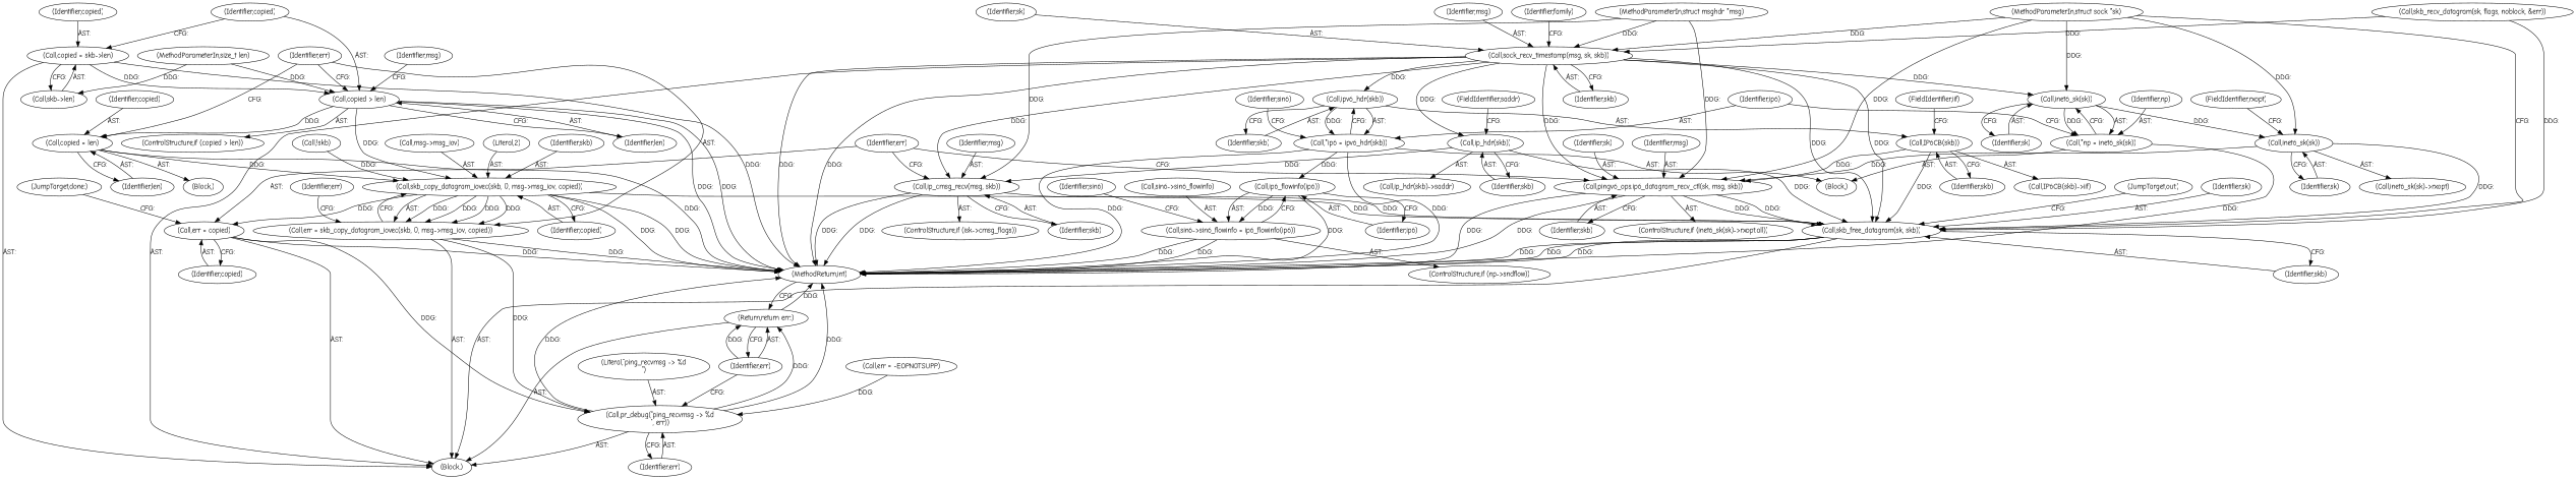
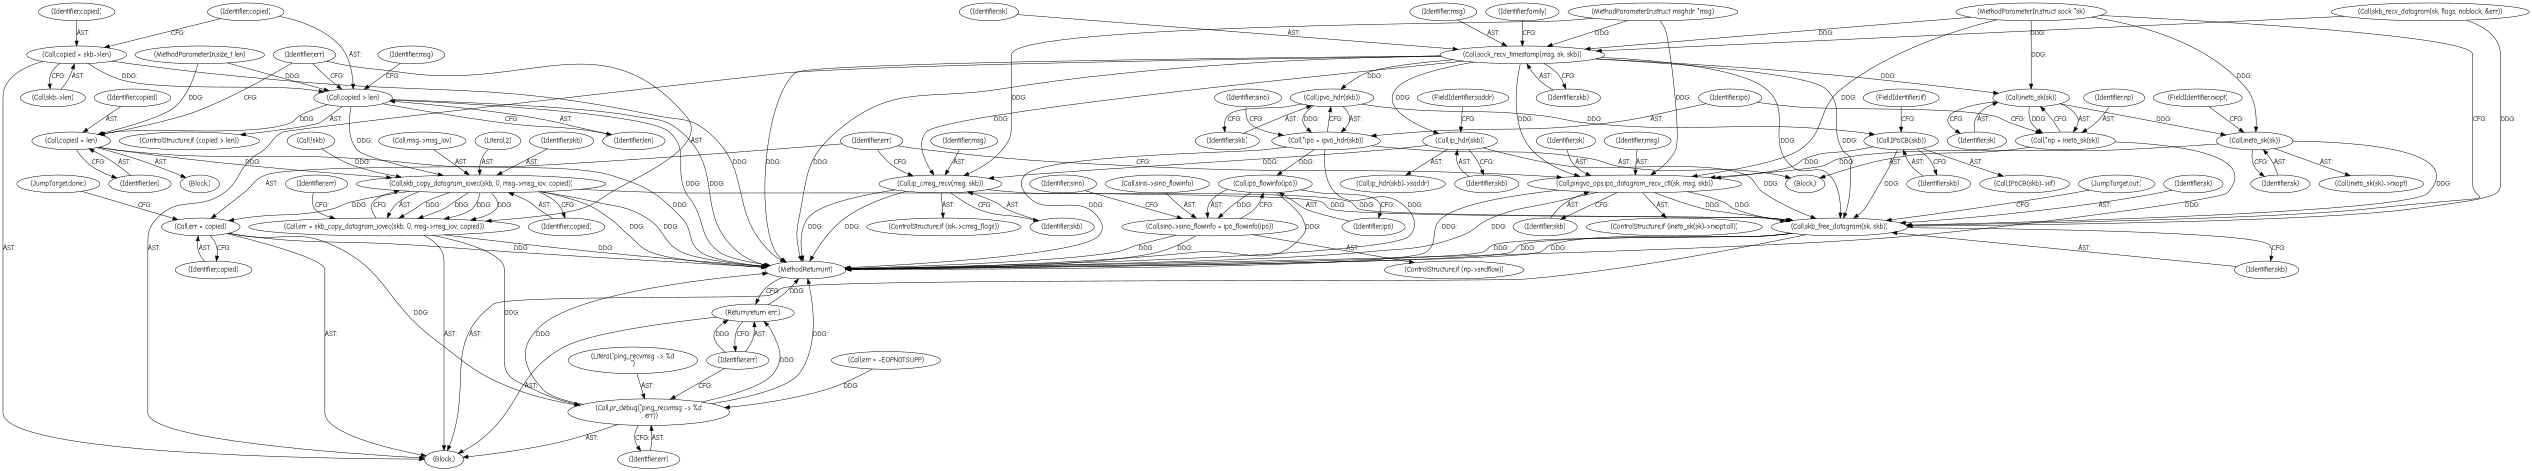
  digraph {
    fontname="Comic Neue"
    node [fontname="Comic Neue"]
    edge [fontname="Comic Neue"]
    n1 [label="(Call,copied = skb->len)"]
    n2 [label="(Call,copied > len)"]
    n3 [label="(MethodReturn,int)"]
    n4 [label="(Block,)"]
    n5 [label="(Call,skb->len)"]
    n6 [label="(Call,copied = len)"]
    n7 [label="(Call,skb_copy_datagram_iovec(skb, 0, msg->msg_iov, copied))"]
    n8 [label="(Identifier,len)"]
    n9 [label="(ControlStructure,if (copied > len))"]
    n10 [label="(Return,return err;)"]
    n11 [label="(Block,)"]
    n12 [label="(Identifier,len)"]
    n13 [label="(Call,err = skb_copy_datagram_iovec(skb, 0, msg->msg_iov, copied))"]
    n14 [label="(Call,skb_free_datagram(sk, skb))"]
    n15 [label="(Call,err = copied)"]
    n16 [label="(Identifier,copied)"]
    n17 [label="(Call,pr_debug(\"ping_recvmsg -> %d\n\", err))"]
    n18 [label="(Call,sock_recv_timestamp(msg, sk, skb))"]
    n19 [label="(Call,ip_hdr(skb))"]
    n20 [label="(Call,ip_cmsg_recv(msg, skb))"]
    n21 [label="(Call,inet6_sk(sk))"]
    n22 [label="(Call,pingv6_ops.ip6_datagram_recv_ctl(sk, msg, skb))"]
    n23 [label="(Call,ipv6_hdr(skb))"]
    n24 [label="(Identifier,skb)"]
    n25 [label="(Identifier,skb)"]
    n26 [label="(Identifier,copied)"]
    n27 [label="(Identifier,err)"]
    n28 [label="(Identifier,err)"]
    n29 [label="(Identifier,skb)"]
    n30 [label="(Call,ip_hdr(skb)->saddr)"]
    n31 [label="(ControlStructure,if (isk->cmsg_flags))"]
    n32 [label="(Identifier,skb)"]
    n33 [label="(Call,*np = inet6_sk(sk))"]
    n34 [label="(Call,inet6_sk(sk))"]
    n35 [label="(Identifier,sk)"]
    n36 [label="(Identifier,skb)"]
    n37 [label="(ControlStructure,if (inet6_sk(sk)->rxopt.all))"]
    n38 [label="(Call,*ip6 = ipv6_hdr(skb))"]
    n39 [label="(Call,IP6CB(skb))"]
    n40 [label="(Identifier,skb)"]
    n41 [label="(Block,)"]
    n42 [label="(Identifier,sk)"]
    n43 [label="(Call,inet6_sk(sk)->rxopt)"]
    n44 [label="(Call,ip6_flowinfo(ip6))"]
    n45 [label="(Call,IP6CB(skb)->iif)"]
    n46 [label="(Identifier,skb)"]
    n47 [label="(Call,sin6->sin6_flowinfo = ip6_flowinfo(ip6))"]
    n48 [label="(Identifier,ip6)"]
    n49 [label="(ControlStructure,if (np->sndflow))"]
    n50 [label="(Identifier,err)"]
    n51 [label="(Call,msg->msg_iov)"]
    n52 [label="(Identifier,sk)"]
    n53 [label="(Identifier,copied)"]
    n54 [label="(MethodParameterIn,struct sock *sk)"]
    n55 [label="(FieldIdentifier,rxopt)"]
    n56 [label="(Identifier,err)"]
    n57 [label="(FieldIdentifier,iif)"]
    n58 [label="(Literal,\"ping_recvmsg -> %d\n\")"]
    n59 [label="(Call,err = -EOPNOTSUPP)"]
    n60 [label="(Identifier,skb)"]
    n61 [label="(Identifier,sin6)"]
    n62 [label="(JumpTarget,done:)"]
    n63 [label="(JumpTarget,out:)"]
    n64 [label="(MethodParameterIn,size_t len)"]
    n65 [label="(Call,!skb)"]
    n66 [label="(Identifier,family)"]
    n67 [label="(Identifier,msg)"]
    n68 [label="(Identifier,err)"]
    n69 [label="(Literal,2)"]
    n70 [label="(Call,skb_recv_datagram(sk, flags, noblock, &err))"]
    n71 [label="(Identifier,copied)"]
    n72 [label="(Identifier,ip6)"]
    n73 [label="(Identifier,sk)"]
    n74 [label="(Identifier,sk)"]
    n75 [label="(Identifier,msg)"]
    n76 [label="(FieldIdentifier,saddr)"]
    n77 [label="(Identifier,np)"]
    n78 [label="(Call,sin6->sin6_flowinfo)"]
    n79 [label="(MethodParameterIn,struct msghdr *msg)"]
    n80 [label="(Identifier,sin6)"]
    n81 [label="(Identifier,msg)"]
    n82 [label="(Identifier,msg)"]
    n83 [label="(Identifier,copied)"]
    n1 -> n2 [label="DDG: "]
    n1 -> n3 [label="DDG: "]
    n1 -> n4 [label="AST: "]
    n1 -> n5 [label="CFG: "]
    n2 -> n3 [label="DDG: "]
    n2 -> n3 [label="DDG: "]
    n2 -> n6 [label="DDG: "]
    n2 -> n7 [label="DDG: "]
    n2 -> n8 [label="CFG: "]
    n2 -> n9 [label="AST: "]
    n3 -> n10 [label="CFG: "]
    n5 -> n1 [label="AST: "]
    n6 -> n3 [label="DDG: "]
    n6 -> n7 [label="DDG: "]
    n6 -> n11 [label="AST: "]
    n6 -> n12 [label="CFG: "]
    n7 -> n3 [label="DDG: "]
    n7 -> n3 [label="DDG: "]
    n7 -> n13 [label="AST: "]
    n7 -> n13 [label="DDG: "]
    n7 -> n13 [label="DDG: "]
    n7 -> n13 [label="DDG: "]
    n7 -> n13 [label="DDG: "]
    n7 -> n14 [label="DDG: "]
    n7 -> n15 [label="DDG: "]
    n7 -> n16 [label="CFG: "]
    n8 -> n2 [label="AST: "]
    n10 -> n3 [label="DDG: "]
    n10 -> n4 [label="AST: "]
    n10 -> n28 [label="CFG: "]
    n12 -> n6 [label="AST: "]
    n13 -> n3 [label="DDG: "]
    n13 -> n4 [label="AST: "]
    n13 -> n7 [label="CFG: "]
    n13 -> n17 [label="DDG: "]
    n14 -> n3 [label="DDG: "]
    n14 -> n3 [label="DDG: "]
    n14 -> n3 [label="DDG: "]
    n14 -> n4 [label="AST: "]
    n14 -> n25 [label="CFG: "]
    n15 -> n3 [label="DDG: "]
    n15 -> n4 [label="AST: "]
    n15 -> n17 [label="DDG: "]
    n15 -> n26 [label="CFG: "]
    n16 -> n7 [label="AST: "]
    n17 -> n3 [label="DDG: "]
    n17 -> n3 [label="DDG: "]
    n17 -> n4 [label="AST: "]
    n17 -> n10 [label="DDG: "]
    n17 -> n27 [label="CFG: "]
    n18 -> n3 [label="DDG: "]
    n18 -> n3 [label="DDG: "]
    n18 -> n4 [label="AST: "]
    n18 -> n14 [label="DDG: "]
    n18 -> n14 [label="DDG: "]
    n18 -> n19 [label="DDG: "]
    n18 -> n20 [label="DDG: "]
    n18 -> n21 [label="DDG: "]
    n18 -> n22 [label="DDG: "]
    n18 -> n23 [label="DDG: "]
    n18 -> n24 [label="CFG: "]
    n19 -> n14 [label="DDG: "]
    n19 -> n20 [label="DDG: "]
    n19 -> n29 [label="CFG: "]
    n19 -> n30 [label="AST: "]
    n20 -> n3 [label="DDG: "]
    n20 -> n3 [label="DDG: "]
    n20 -> n14 [label="DDG: "]
    n20 -> n31 [label="AST: "]
    n20 -> n32 [label="CFG: "]
    n21 -> n33 [label="AST: "]
    n21 -> n33 [label="DDG: "]
    n21 -> n34 [label="DDG: "]
    n21 -> n35 [label="CFG: "]
    n22 -> n3 [label="DDG: "]
    n22 -> n3 [label="DDG: "]
    n22 -> n14 [label="DDG: "]
    n22 -> n14 [label="DDG: "]
    n22 -> n36 [label="CFG: "]
    n22 -> n37 [label="AST: "]
    n23 -> n38 [label="AST: "]
    n23 -> n38 [label="DDG: "]
-   n23 -> n39 [label="AST: "]
+   n23 -> n39 [label="DDG: "]
    n23 -> n40 [label="CFG: "]
    n24 -> n18 [label="AST: "]
    n25 -> n14 [label="AST: "]
    n26 -> n15 [label="AST: "]
    n27 -> n17 [label="AST: "]
    n28 -> n10 [label="AST: "]
    n28 -> n10 [label="DDG: "]
    n28 -> n17 [label="CFG: "]
    n29 -> n19 [label="AST: "]
    n32 -> n20 [label="AST: "]
    n33 -> n3 [label="DDG: "]
    n33 -> n21 [label="CFG: "]
    n33 -> n41 [label="AST: "]
    n34 -> n14 [label="DDG: "]
    n34 -> n22 [label="DDG: "]
    n34 -> n42 [label="CFG: "]
    n34 -> n43 [label="AST: "]
    n35 -> n21 [label="AST: "]
    n36 -> n22 [label="AST: "]
    n38 -> n3 [label="DDG: "]
    n38 -> n3 [label="DDG: "]
    n38 -> n23 [label="CFG: "]
    n38 -> n41 [label="AST: "]
    n38 -> n44 [label="DDG: "]
    n39 -> n14 [label="DDG: "]
    n39 -> n22 [label="DDG: "]
    n39 -> n45 [label="AST: "]
    n39 -> n46 [label="CFG: "]
    n40 -> n23 [label="AST: "]
    n42 -> n34 [label="AST: "]
    n44 -> n3 [label="DDG: "]
    n44 -> n47 [label="AST: "]
    n44 -> n47 [label="DDG: "]
    n44 -> n48 [label="CFG: "]
    n46 -> n39 [label="AST: "]
    n47 -> n3 [label="DDG: "]
    n47 -> n3 [label="DDG: "]
    n47 -> n44 [label="CFG: "]
    n47 -> n49 [label="AST: "]
    n48 -> n44 [label="AST: "]
    n50 -> n2 [label="CFG: "]
    n50 -> n6 [label="CFG: "]
    n50 -> n13 [label="AST: "]
    n51 -> n7 [label="AST: "]
    n52 -> n22 [label="AST: "]
    n53 -> n1 [label="AST: "]
    n54 -> n14 [label="CFG: "]
    n54 -> n18 [label="DDG: "]
    n54 -> n21 [label="DDG: "]
    n54 -> n22 [label="DDG: "]
    n54 -> n34 [label="DDG: "]
    n55 -> n34 [label="CFG: "]
    n56 -> n13 [label="CFG: "]
    n57 -> n39 [label="CFG: "]
    n58 -> n17 [label="AST: "]
    n59 -> n17 [label="DDG: "]
    n60 -> n7 [label="AST: "]
    n61 -> n47 [label="CFG: "]
    n62 -> n15 [label="CFG: "]
    n63 -> n14 [label="CFG: "]
    n64 -> n2 [label="DDG: "]
-   n64 -> n5 [label="DDG: "]
+   n64 -> n6 [label="DDG: "]
    n65 -> n7 [label="DDG: "]
    n66 -> n18 [label="CFG: "]
    n67 -> n20 [label="AST: "]
    n68 -> n15 [label="AST: "]
    n68 -> n20 [label="CFG: "]
    n68 -> n22 [label="CFG: "]
    n69 -> n7 [label="AST: "]
    n70 -> n14 [label="DDG: "]
    n70 -> n18 [label="DDG: "]
    n71 -> n6 [label="AST: "]
    n72 -> n33 [label="CFG: "]
    n72 -> n38 [label="AST: "]
    n73 -> n18 [label="AST: "]
    n74 -> n14 [label="AST: "]
    n75 -> n18 [label="AST: "]
    n76 -> n19 [label="CFG: "]
    n77 -> n33 [label="AST: "]
    n78 -> n47 [label="AST: "]
    n79 -> n18 [label="DDG: "]
    n79 -> n20 [label="DDG: "]
    n79 -> n22 [label="DDG: "]
    n80 -> n38 [label="CFG: "]
    n81 -> n22 [label="AST: "]
    n82 -> n2 [label="CFG: "]
    n83 -> n1 [label="CFG: "]
    n83 -> n2 [label="AST: "]
  }
